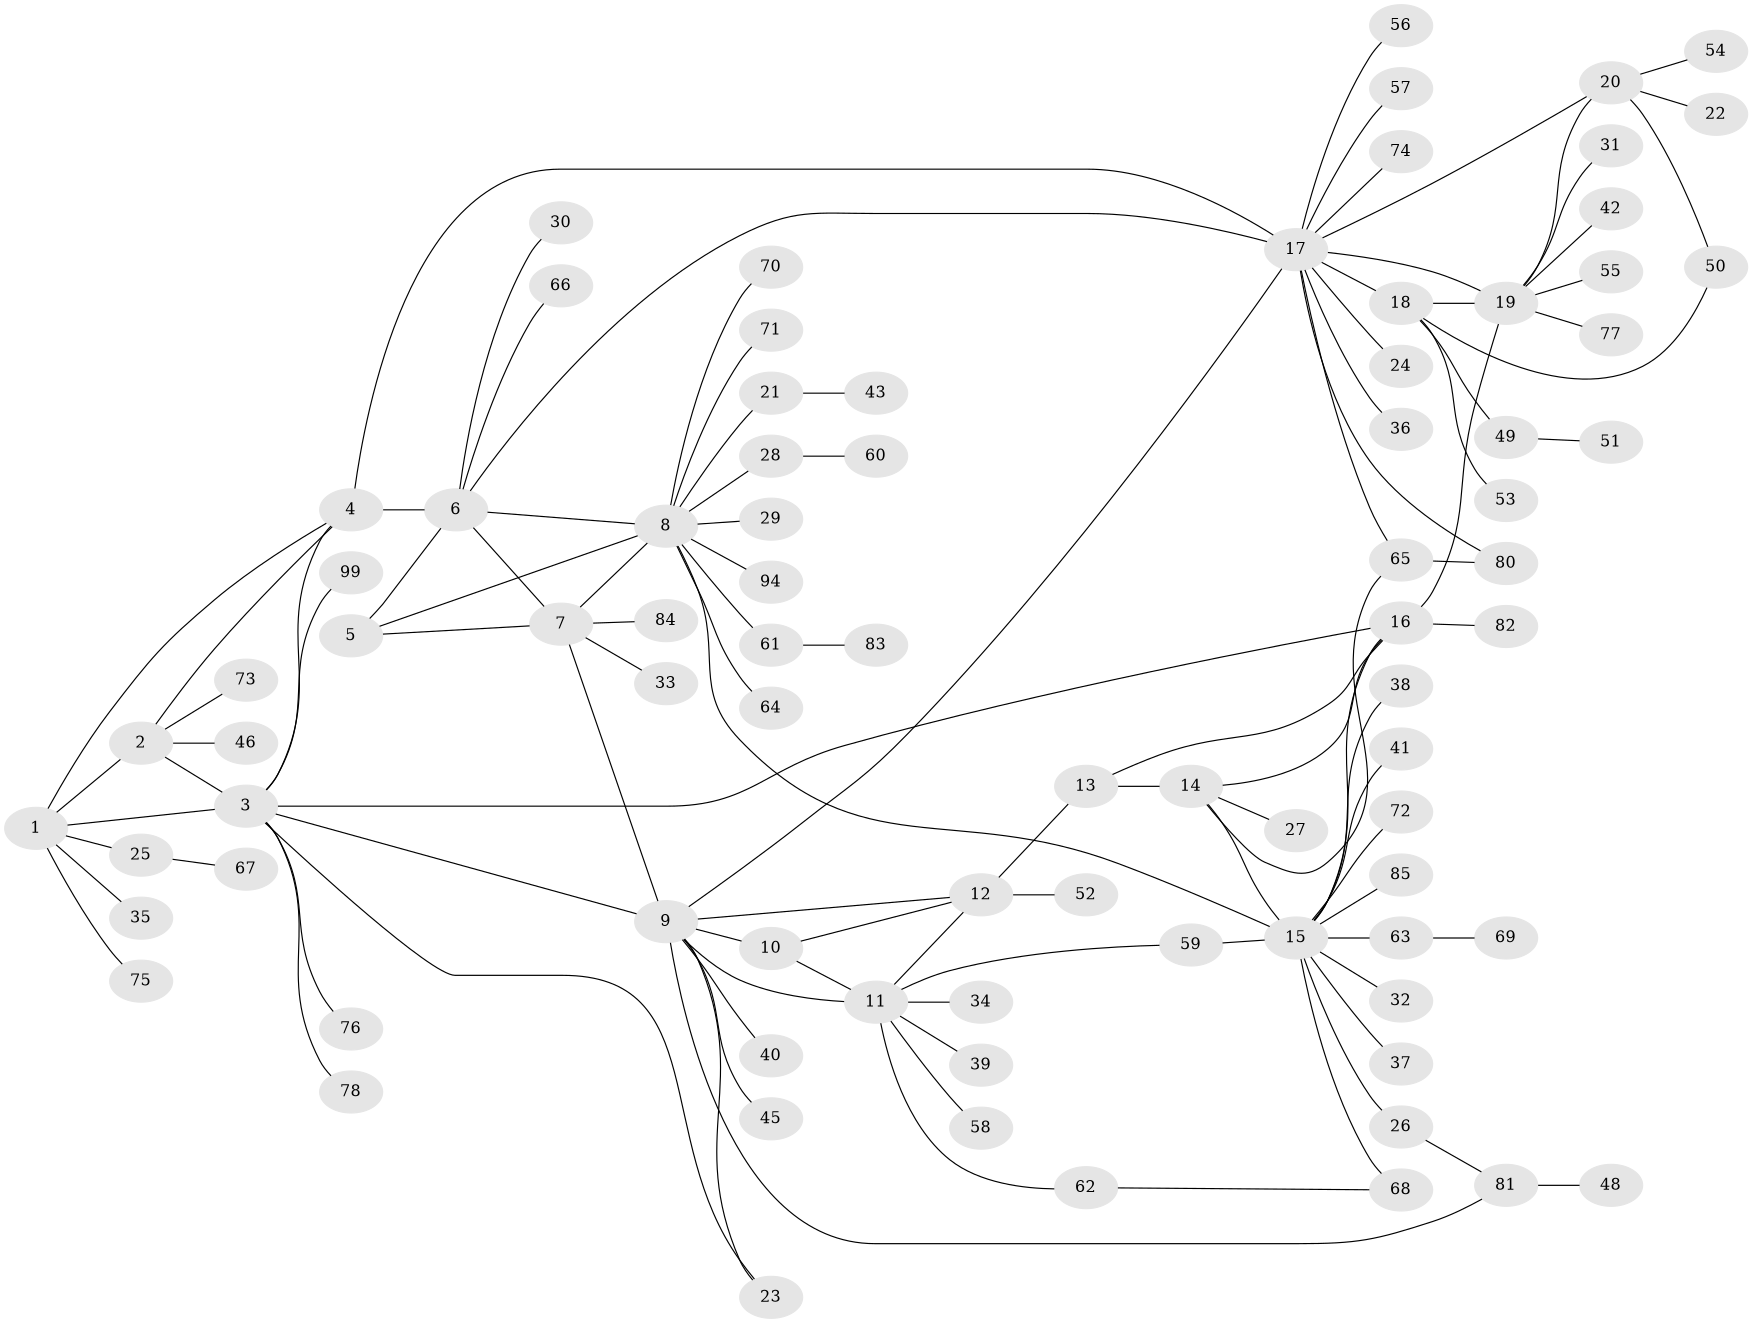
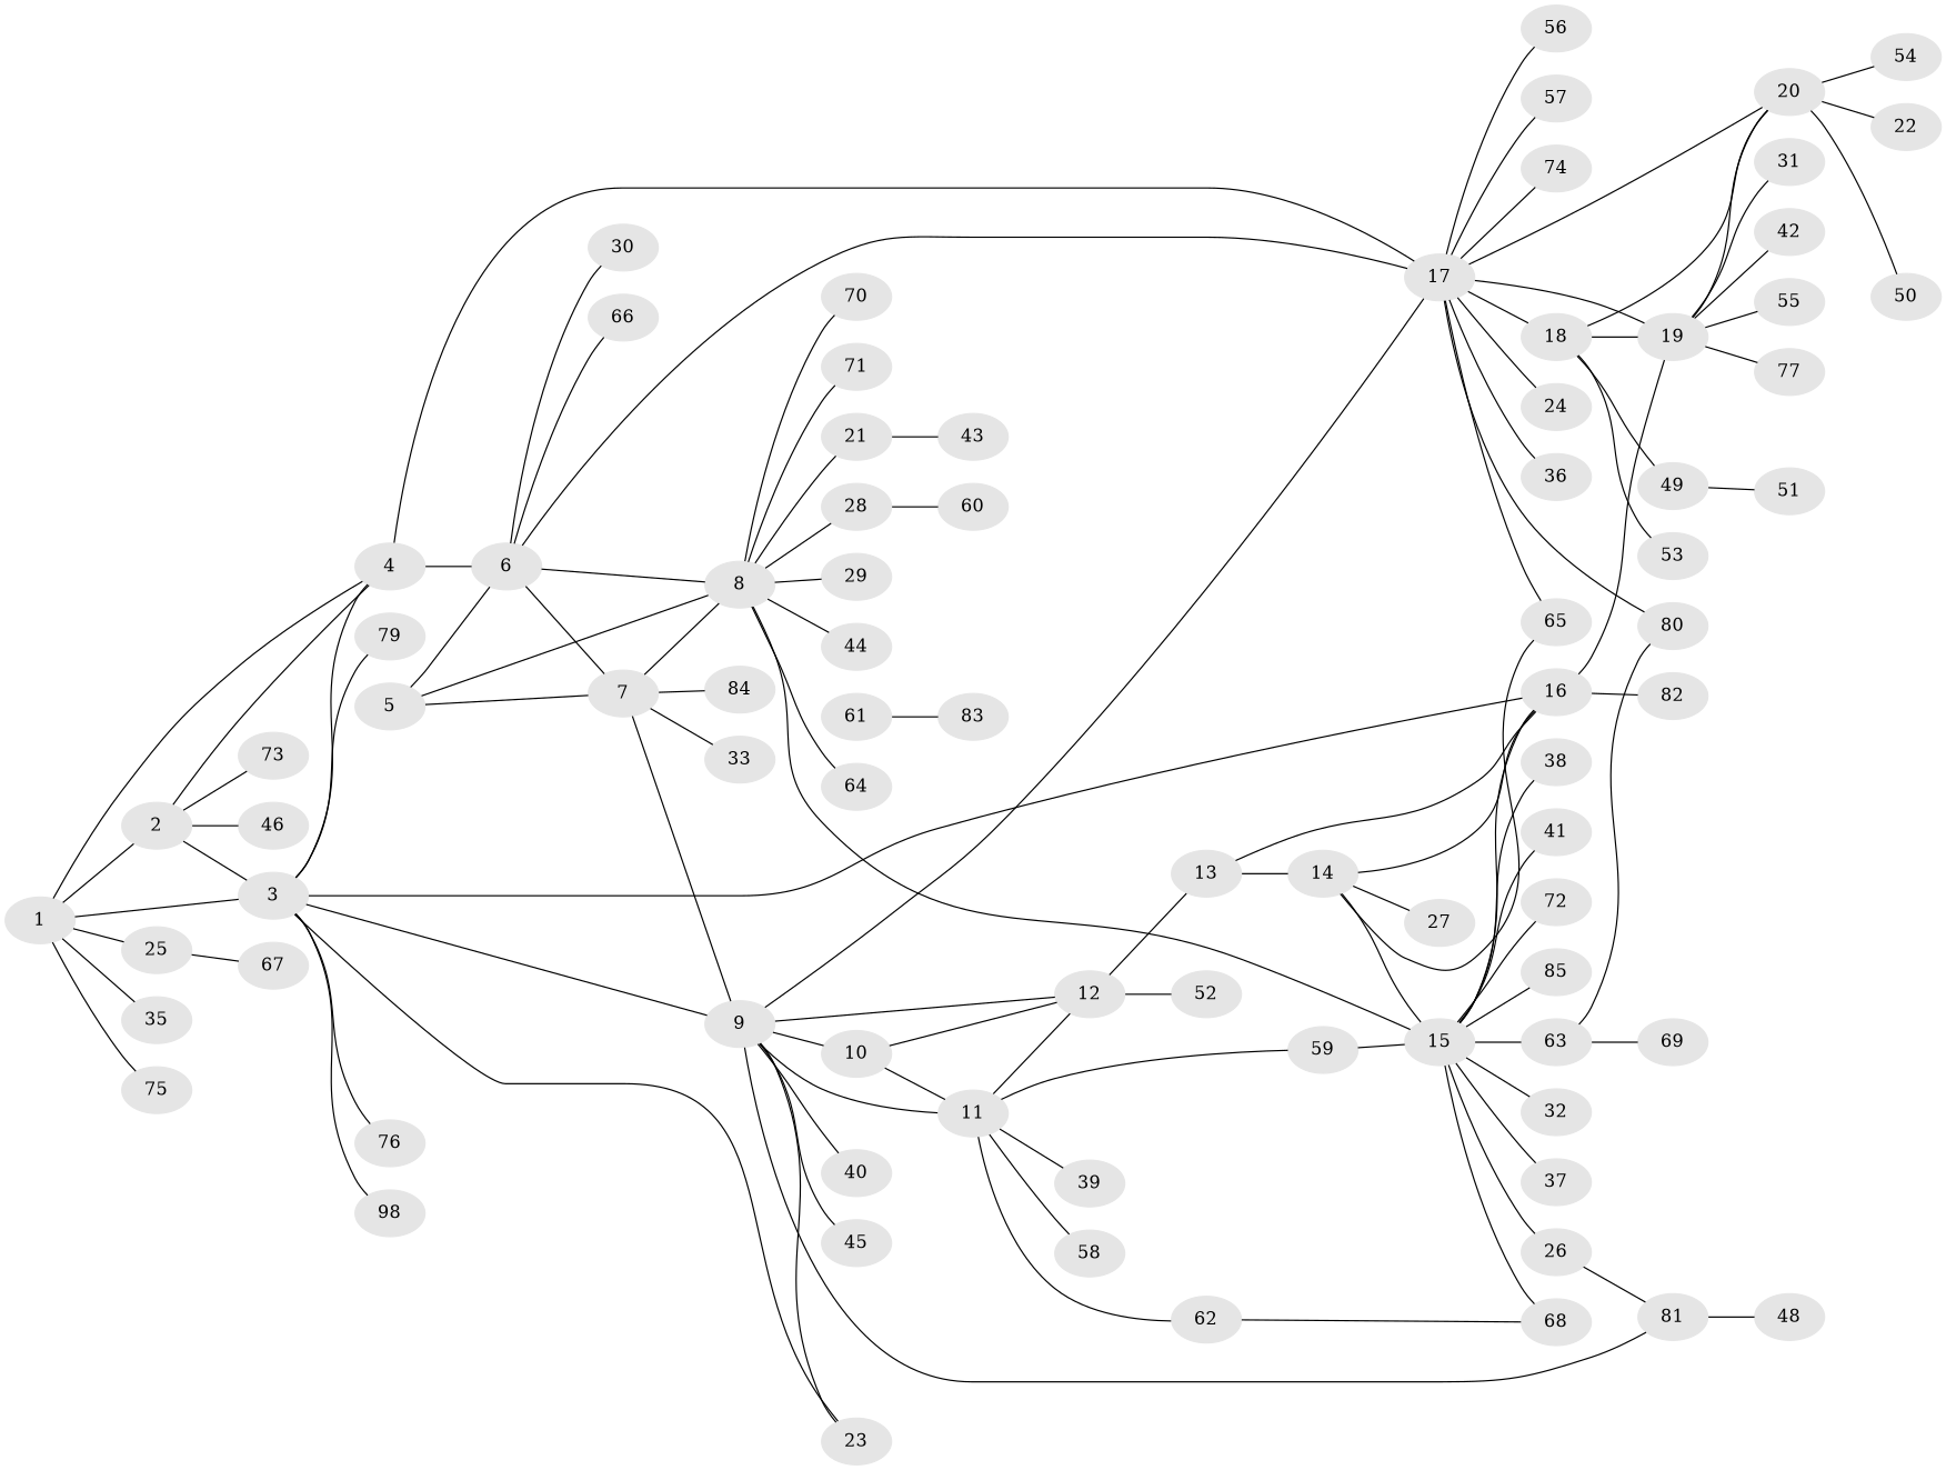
  graph {
    rankdir=LR
    node [color=gray90 style=filled]
    1
    2
    3
    4
    25
    35
    75
    46
    73
    9
    16
    23
    76
-   78
-   79 [label=99]
+   78 [label=98]
+   79
    6
    17
    67
    10
    11
    12
    40
    45
    81
    19
    82
    7
    8
    30
    66
    65
    18
    20
    24
    36
    56
    57
    74
    80
    5
    33
    84
    15
    21
    28
    29
-   44 [label=94]
+   44
    61
    64
    70
    71
    26
    32
    37
    38
    41
    63
    68
    72
    85
    43
    60
    83
-   34
    39
    58
    59
    62
    13
    52
    48
    14
    27
    69
    31
    42
    55
    77
    49
    53
    22
    50
    54
    51
    1 -- 2
    1 -- 3
    1 -- 4
    1 -- 25
    1 -- 35
    1 -- 75
    2 -- 3
    2 -- 4
    2 -- 46
    2 -- 73
    3 -- 4
    3 -- 9
    3 -- 16
    3 -- 23
    3 -- 76
    3 -- 78
    3 -- 79
    4 -- 6
    4 -- 17
    25 -- 67
    9 -- 23
    9 -- 17
    9 -- 10
    9 -- 11
    9 -- 12
    9 -- 40
    9 -- 45
    9 -- 81
    16 -- 19
    16 -- 82
    6 -- 17
    6 -- 7
    6 -- 8
    6 -- 30
    6 -- 66
    17 -- 19
    17 -- 65
    17 -- 18
    17 -- 20
    17 -- 24
    17 -- 36
    17 -- 56
    17 -- 57
    17 -- 74
    17 -- 80
    10 -- 11
    10 -- 12
    11 -- 12
-   11 -- 34
    11 -- 39
    11 -- 58
    11 -- 59
    11 -- 62
    12 -- 13
    12 -- 52
    81 -- 48
    19 -- 20
    19 -- 31
    19 -- 42
    19 -- 55
    19 -- 77
    7 -- 9
    7 -- 8
    7 -- 33
    7 -- 84
    8 -- 15
    8 -- 21
    8 -- 28
    8 -- 29
    8 -- 44
-   8 -- 61
    8 -- 64
    8 -- 70
    8 -- 71
    18 -- 19
-   18 -- 50
+   18 -- 20
    18 -- 49
    18 -- 53
    20 -- 22
    20 -- 50
    20 -- 54
    5 -- 6
    5 -- 7
    5 -- 8
    15 -- 16
    15 -- 26
    15 -- 32
    15 -- 37
    15 -- 38
    15 -- 41
    15 -- 63
    15 -- 68
    15 -- 72
    15 -- 85
    21 -- 43
    28 -- 60
    61 -- 83
    26 -- 81
-   65 -- 80
+   63 -- 80
    63 -- 69
    59 -- 15
    62 -- 68
    13 -- 16
    13 -- 14
    14 -- 16
    14 -- 65
    14 -- 15
    14 -- 27
    49 -- 51
  }
